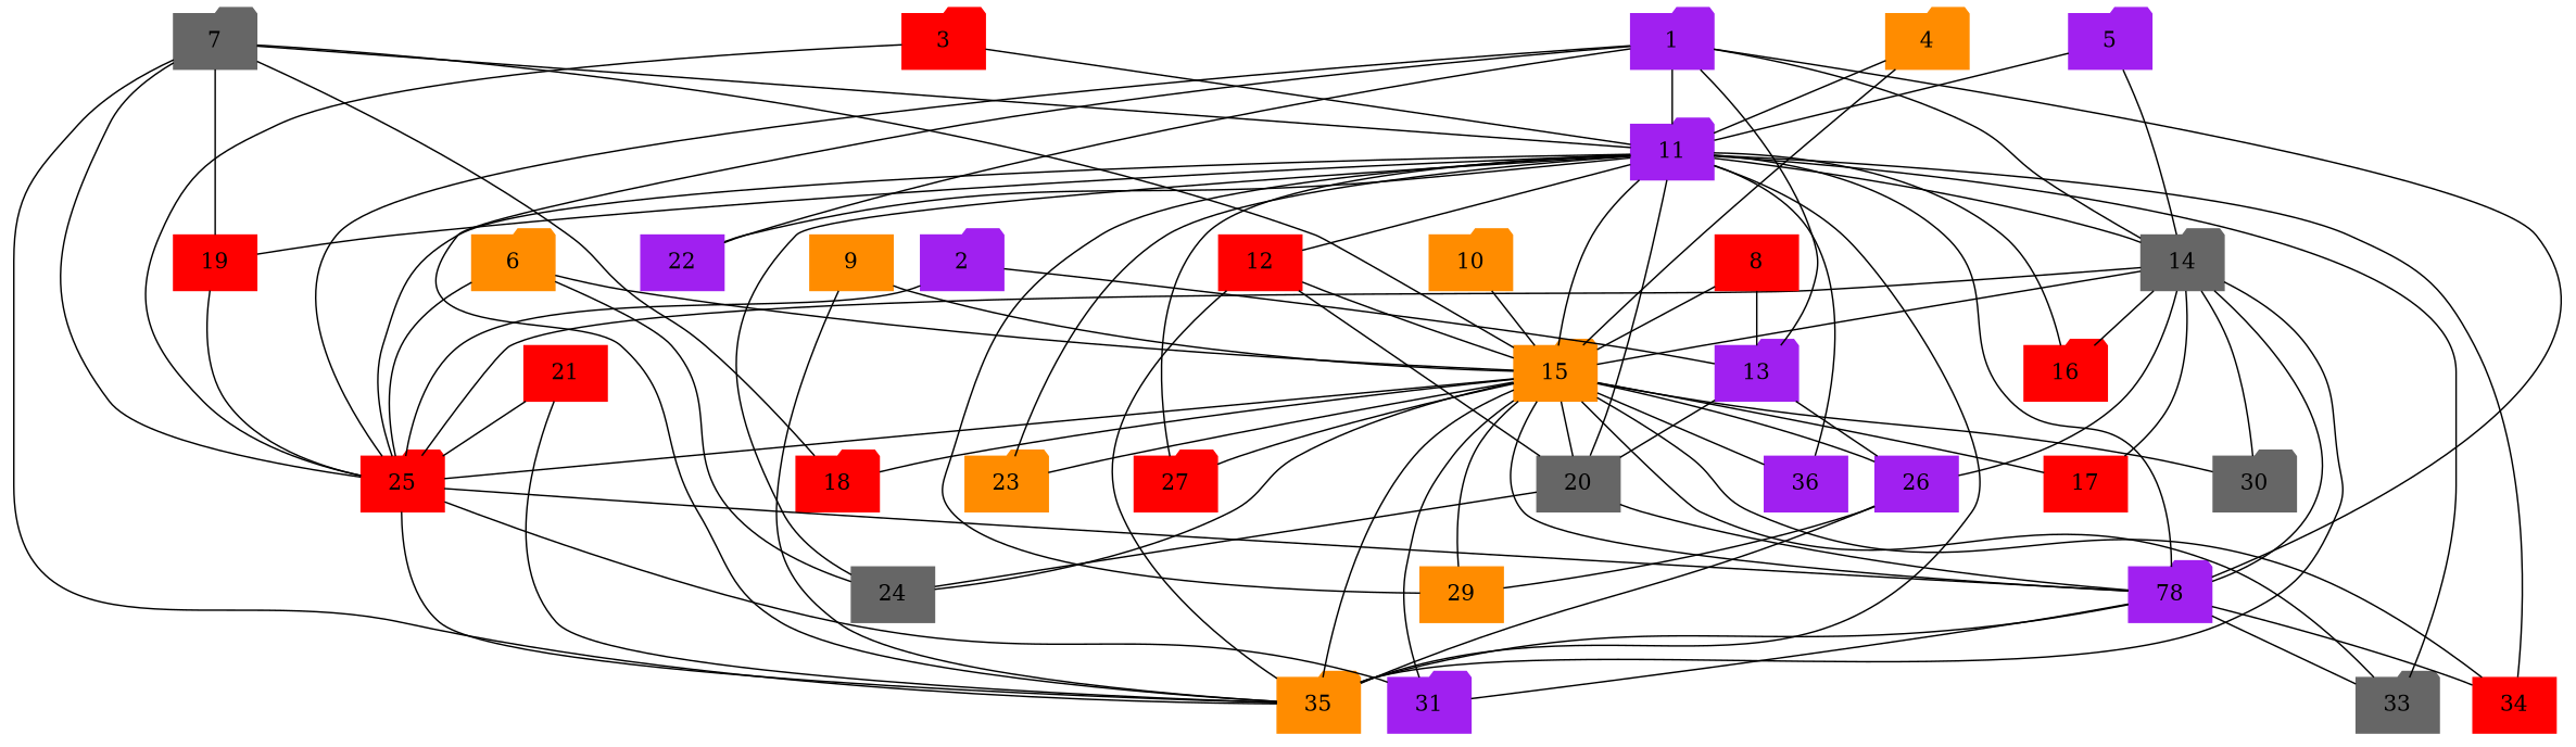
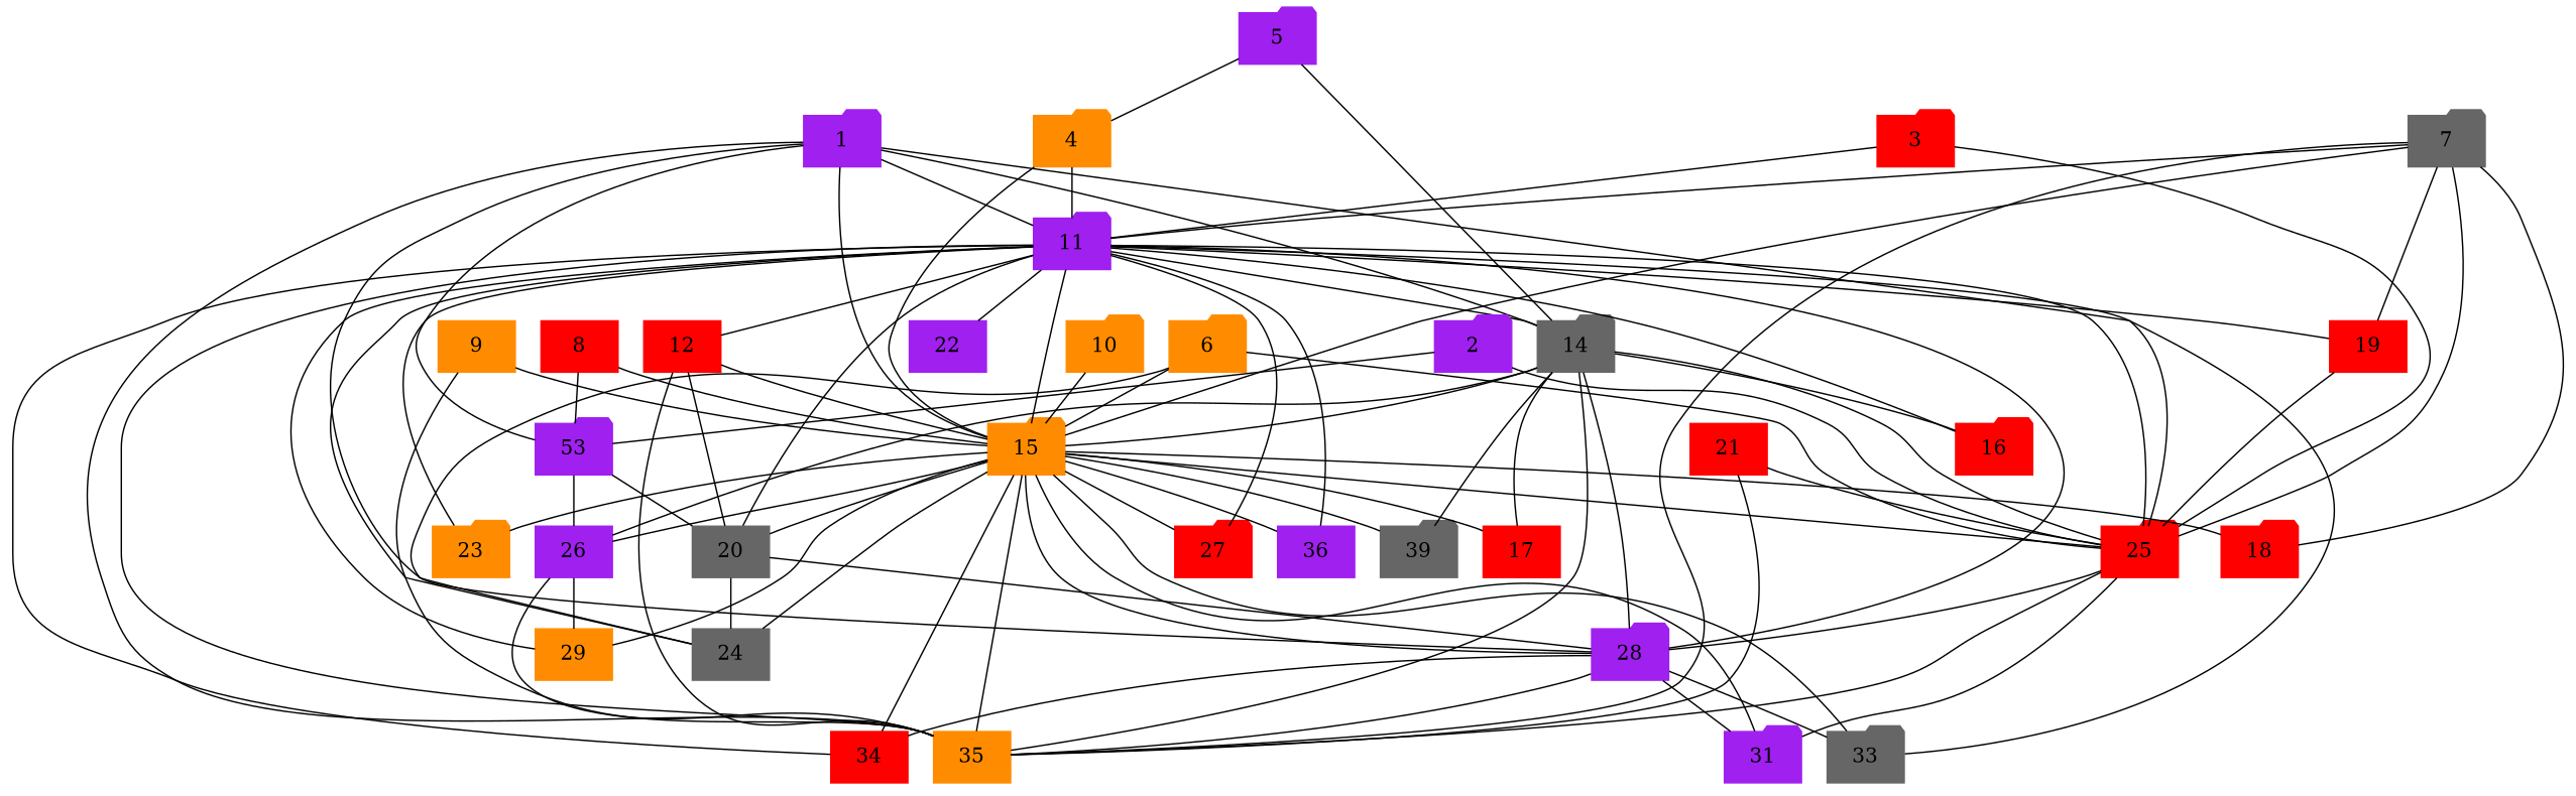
  graph {
    node [color=red shape=folder style=filled]
    edge [weight=1.0]
    1 [color=purple]
    11 [color=purple]
-   13 [color=purple]
+   13 [color=purple label=53]
    14 [color=gray40]
    15 [color=darkorange]
    25
-   28 [color=purple label=78]
-   35 [color=darkorange]
+   28 [color=purple]
+   35 [color=darkorange shape=box]
    24 [color=gray40 shape=box]
    19 [shape=box]
    12 [shape=box]
    16
    20 [color=gray40 shape=box]
    22 [color=purple shape=box]
    23 [color=darkorange]
    27
    29 [color=darkorange shape=box]
    33 [color=gray40]
    34 [shape=box]
    36 [color=purple shape=box]
    26 [color=purple shape=box]
    17 [shape=box]
-   30 [color=gray40]
+   30 [color=gray40 label=39]
    18
    31 [color=purple]
    2 [color=purple]
    3
    4 [color=darkorange]
    5 [color=purple]
    6 [color=darkorange]
    7 [color=gray40]
    8 [shape=box]
    9 [color=darkorange shape=box]
    10 [color=darkorange]
    21 [shape=box]
    1 -- 11 [weight=2.0]
    1 -- 13
    1 -- 14 [weight=2.0]
-   1 -- 22 [weight=2.0]
+   1 -- 15 [weight=2.0]
    1 -- 25
    1 -- 28
    1 -- 35
    11 -- 14 [weight=5.0]
    11 -- 15 [weight=5.0]
    11 -- 25 [weight=3.0]
    11 -- 28 [weight=3.0]
    11 -- 35 [weight=3.0]
    11 -- 24
    11 -- 19
    11 -- 12
    11 -- 16
    11 -- 20 [weight=2.0]
    11 -- 22
    11 -- 23
    11 -- 27
    11 -- 29 [weight=2.0]
    11 -- 33 [weight=2.0]
    11 -- 34
    11 -- 36
    13 -- 20
    13 -- 26
    14 -- 15 [weight=5.0]
    14 -- 25 [weight=2.0]
    14 -- 28 [weight=2.0]
    14 -- 35 [weight=3.0]
    14 -- 16
    14 -- 26
    14 -- 17
    14 -- 30
    15 -- 25 [weight=3.0]
    15 -- 28 [weight=2.0]
    15 -- 35 [weight=2.0]
    15 -- 24
    15 -- 20
    15 -- 23
    15 -- 27
    15 -- 29
    15 -- 33
    15 -- 34
    15 -- 36
    15 -- 26 [weight=2.0]
    15 -- 17
    15 -- 30
    15 -- 18
    15 -- 31 [weight=2.0]
    25 -- 28
    25 -- 35
    25 -- 31
    28 -- 35
    28 -- 33 [weight=2.0]
    28 -- 34
    28 -- 31
    19 -- 25
    12 -- 15
    12 -- 35
    12 -- 20
    20 -- 28
    20 -- 24
    26 -- 35
    26 -- 29
    2 -- 13
    2 -- 25
    3 -- 11
    3 -- 25
    4 -- 11
    4 -- 15
-   5 -- 11
+   5 -- 4
    5 -- 14
    6 -- 15
    6 -- 25
    6 -- 24
    7 -- 11
    7 -- 15
    7 -- 25 [weight=2.0]
    7 -- 35
    7 -- 19
    7 -- 18
    8 -- 13
    8 -- 15
    9 -- 15
    9 -- 35
    10 -- 15
    21 -- 25
    21 -- 35
  }
